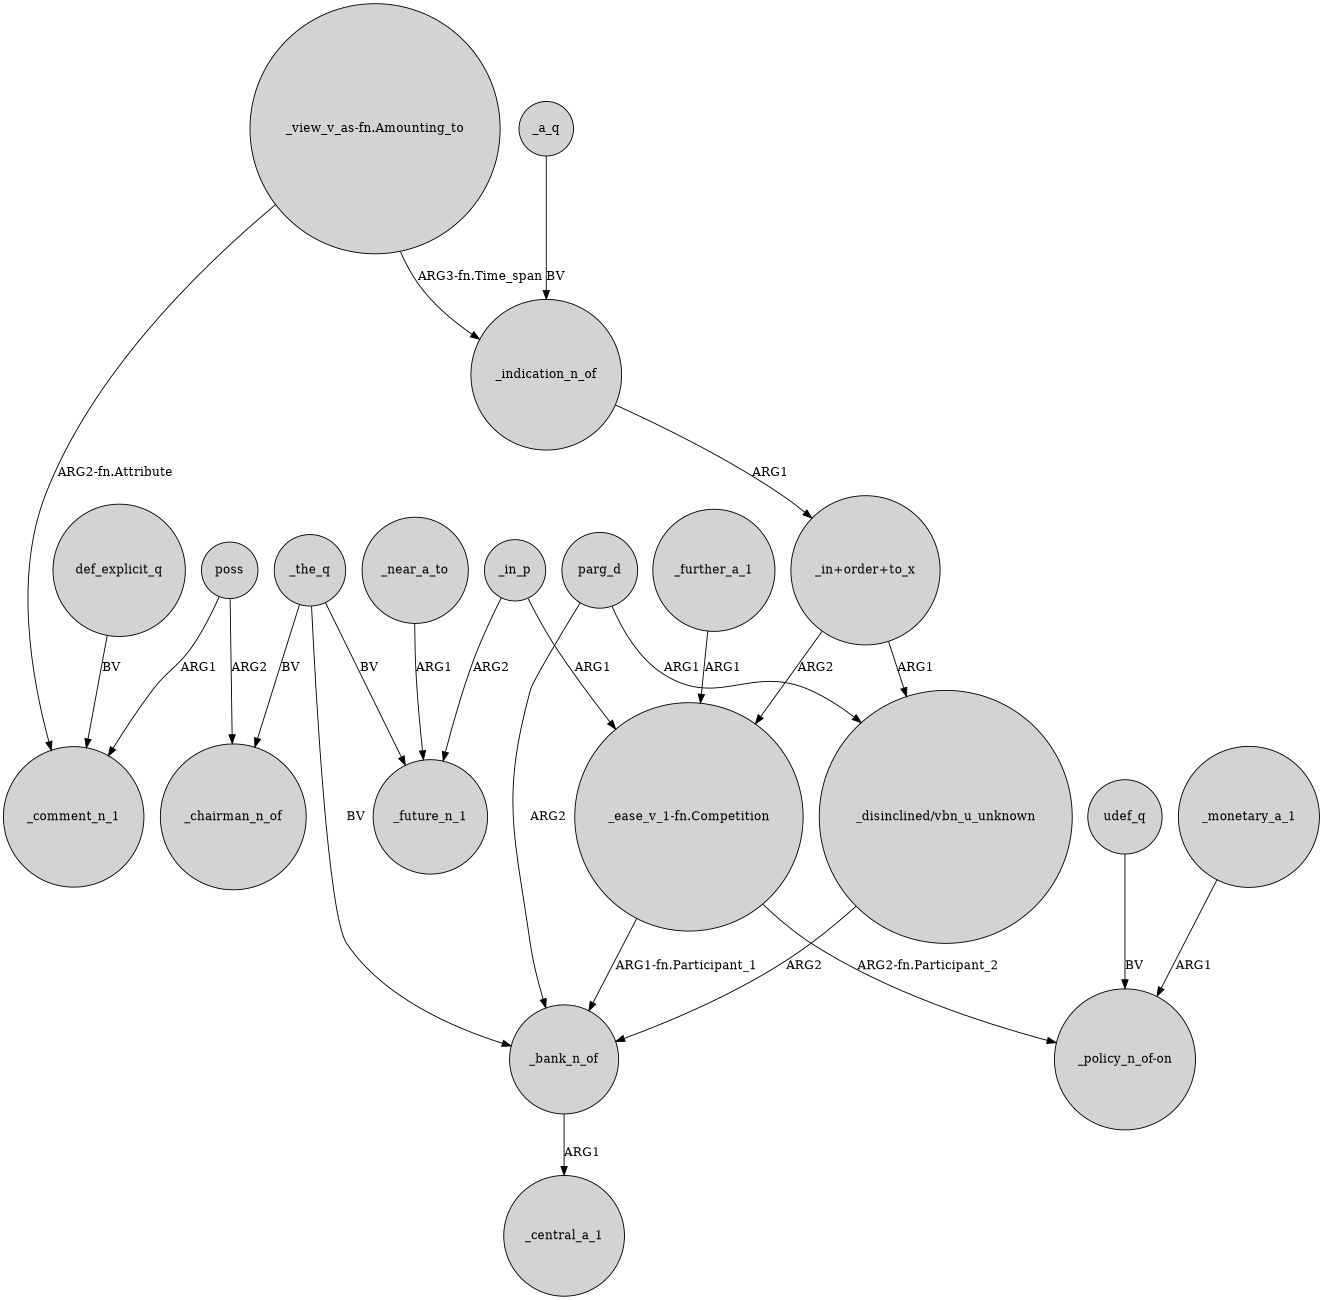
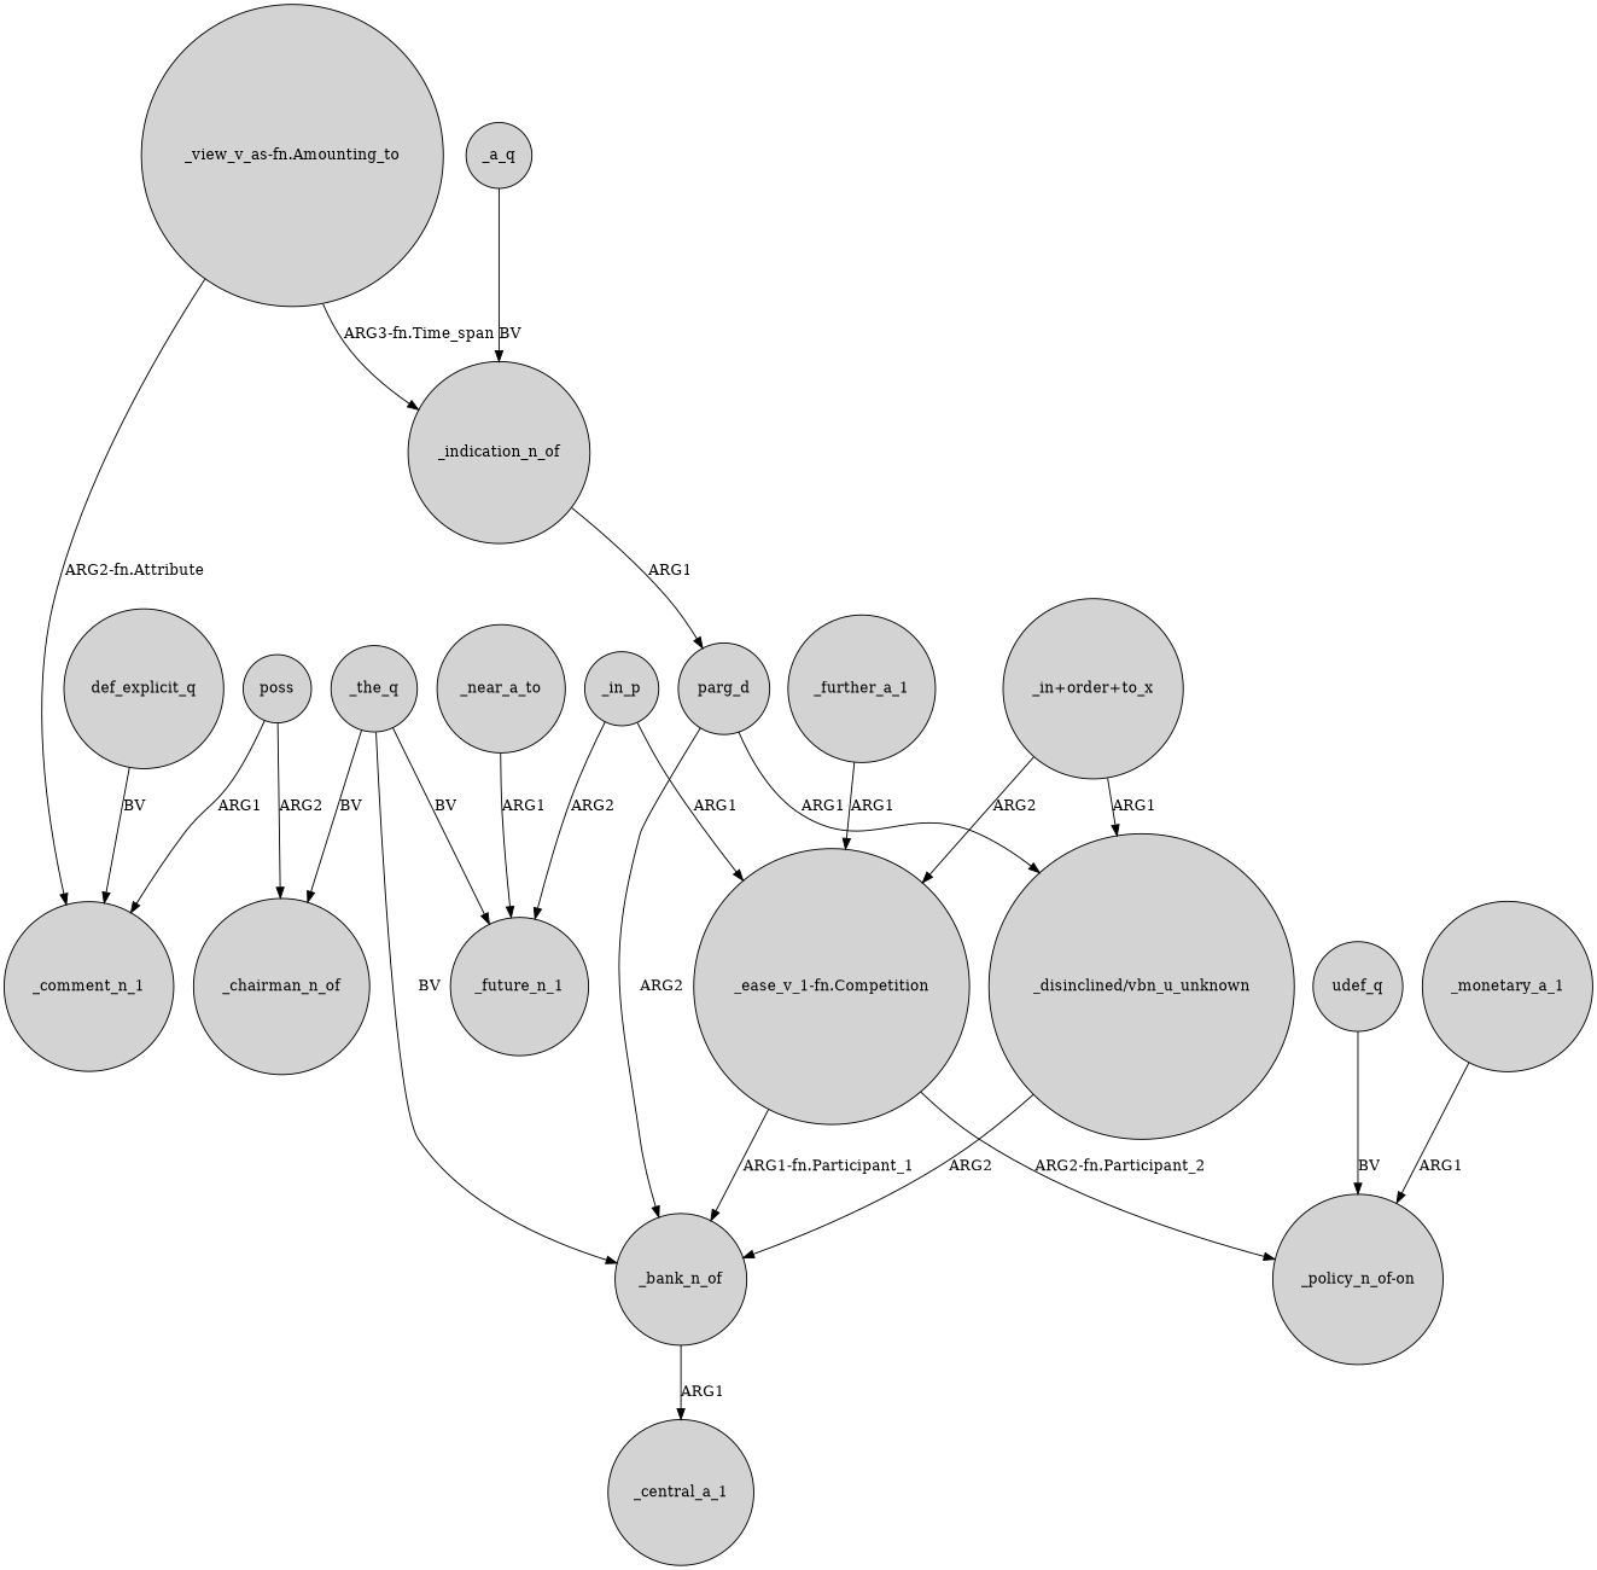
  digraph {
    node [shape=circle style=filled]
    "_view_v_as-fn.Amounting_to"
    _comment_n_1
    _indication_n_of
    "_in+order+to_x"
    _the_q
    _bank_n_of
    _chairman_n_of
    _future_n_1
    _central_a_1
    udef_q
    "_policy_n_of-on"
    "_ease_v_1-fn.Competition"
    "_disinclined/vbn_u_unknown"
    parg_d
    def_explicit_q
    _a_q
    _monetary_a_1
    _in_p
    poss
    _near_a_to
    _further_a_1
    "_view_v_as-fn.Amounting_to" -> _comment_n_1 [label="ARG2-fn.Attribute"]
    "_view_v_as-fn.Amounting_to" -> _indication_n_of [label="ARG3-fn.Time_span"]
-   _indication_n_of -> "_in+order+to_x" [label=ARG1]
+   _indication_n_of -> parg_d [label=ARG1]
    "_in+order+to_x" -> "_ease_v_1-fn.Competition" [label=ARG2]
    "_in+order+to_x" -> "_disinclined/vbn_u_unknown" [label=ARG1]
    _the_q -> _bank_n_of [label=BV]
    _the_q -> _chairman_n_of [label=BV]
    _the_q -> _future_n_1 [label=BV]
    _bank_n_of -> _central_a_1 [label=ARG1]
    udef_q -> "_policy_n_of-on" [label=BV]
    "_ease_v_1-fn.Competition" -> _bank_n_of [label="ARG1-fn.Participant_1"]
    "_ease_v_1-fn.Competition" -> "_policy_n_of-on" [label="ARG2-fn.Participant_2"]
    "_disinclined/vbn_u_unknown" -> _bank_n_of [label=ARG2]
    parg_d -> _bank_n_of [label=ARG2]
    parg_d -> "_disinclined/vbn_u_unknown" [label=ARG1]
    def_explicit_q -> _comment_n_1 [label=BV]
    _a_q -> _indication_n_of [label=BV]
    _monetary_a_1 -> "_policy_n_of-on" [label=ARG1]
    _in_p -> _future_n_1 [label=ARG2]
    _in_p -> "_ease_v_1-fn.Competition" [label=ARG1]
    poss -> _comment_n_1 [label=ARG1]
    poss -> _chairman_n_of [label=ARG2]
    _near_a_to -> _future_n_1 [label=ARG1]
    _further_a_1 -> "_ease_v_1-fn.Competition" [label=ARG1]
  }
